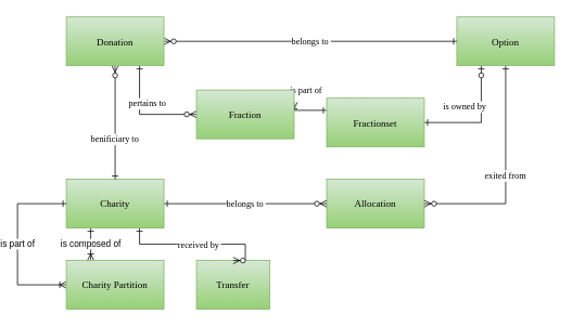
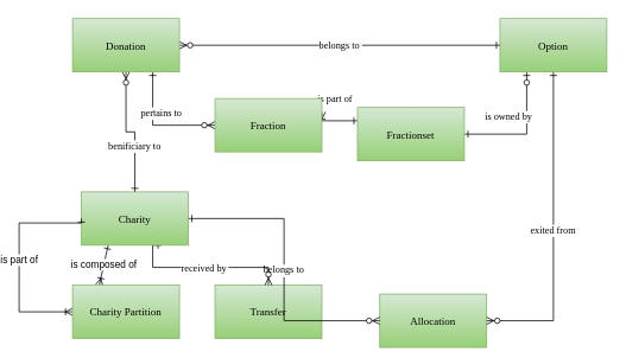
  <mxCell id="0" />
  <mxCell id="1" parent="0" />
- <mxCell id="2" value="Allocation" style="rounded=0;gradientColor=#97d077;fillColor=#d5e8d4;strokeColor=#82b366;fontFamily=Montserrat;" parent="1" vertex="1"><mxGeometry x="400" y="220" width="120" height="60" as="geometry" /></mxCell>
- <mxCell id="3" value="Transfer" style="rounded=0;gradientColor=#97d077;fillColor=#d5e8d4;strokeColor=#82b366;fontFamily=Montserrat;" parent="1" vertex="1"><mxGeometry x="240" y="320" width="90" height="60" as="geometry" /></mxCell>
+ <mxCell id="2" value="Allocation" style="rounded=0;gradientColor=#97d077;fillColor=#d5e8d4;strokeColor=#82b366;fontFamily=Montserrat;" parent="1" vertex="1"><mxGeometry x="425" y="330" width="120" height="60" as="geometry" /></mxCell>
+ <mxCell id="3" value="Transfer" style="rounded=0;gradientColor=#97d077;fillColor=#d5e8d4;strokeColor=#82b366;fontFamily=Montserrat;" parent="1" vertex="1"><mxGeometry x="240" y="320" width="120" height="60" as="geometry" /></mxCell>
  <mxCell id="4" value="is owned by" style="edgeStyle=orthogonalEdgeStyle;rounded=0;orthogonalLoop=1;jettySize=auto;exitX=1;exitY=0.5;exitDx=0;exitDy=0;entryX=0.25;entryY=1;entryDx=0;entryDy=0;startArrow=ERone;startFill=0;endArrow=ERzeroToOne;endFill=1;fontFamily=Montserrat;" parent="1" source="6" target="12" edge="1"><mxGeometry x="0.286" y="20" relative="1" as="geometry"><mxPoint as="offset" /></mxGeometry></mxCell>
  <mxCell id="5" value="is part of" style="edgeStyle=orthogonalEdgeStyle;rounded=0;orthogonalLoop=1;jettySize=auto;exitX=0;exitY=0.25;exitDx=0;exitDy=0;entryX=1;entryY=0.25;entryDx=0;entryDy=0;startArrow=ERone;startFill=0;endArrow=ERoneToMany;endFill=0;fontFamily=Montserrat;" parent="1" source="6" target="17" edge="1"><mxGeometry y="-25" relative="1" as="geometry"><Array as="points"><mxPoint x="380" y="135" /><mxPoint x="380" y="135" /></Array><mxPoint as="offset" /></mxGeometry></mxCell>
  <mxCell id="6" value="Fractionset" style="rounded=0;gradientColor=#97d077;fillColor=#d5e8d4;strokeColor=#82b366;fontFamily=Montserrat;" parent="1" vertex="1"><mxGeometry x="400" y="120" width="120" height="60" as="geometry" /></mxCell>
  <mxCell id="7" value="belongs to" style="edgeStyle=orthogonalEdgeStyle;rounded=0;orthogonalLoop=1;jettySize=auto;exitX=1;exitY=0.5;exitDx=0;exitDy=0;entryX=0;entryY=0.5;entryDx=0;entryDy=0;startArrow=ERone;startFill=0;endArrow=ERzeroToMany;endFill=1;fontFamily=Montserrat;" parent="1" source="10" target="2" edge="1"><mxGeometry relative="1" as="geometry" /></mxCell>
  <mxCell id="8" value="received by" style="edgeStyle=orthogonalEdgeStyle;rounded=0;orthogonalLoop=1;jettySize=auto;exitX=0.75;exitY=1;exitDx=0;exitDy=0;startArrow=ERone;startFill=0;endArrow=ERzeroToMany;endFill=1;fontFamily=Montserrat;entryX=0.5;entryY=0;entryDx=0;entryDy=0;" parent="1" edge="1" target="3" source="10"><mxGeometry relative="1" as="geometry"><mxPoint x="140" y="280" as="sourcePoint" /><mxPoint x="140" y="340" as="targetPoint" /><Array as="points"><mxPoint x="170" y="300" /><mxPoint x="300" y="300" /></Array></mxGeometry></mxCell>
  <mxCell id="9" value="is composed of" style="edgeStyle=none;html=1;exitX=0.25;exitY=1;exitDx=0;exitDy=0;entryX=0.25;entryY=0;entryDx=0;entryDy=0;startArrow=ERone;startFill=0;endArrow=ERoneToMany;endFill=0;" edge="1" parent="1" source="10" target="19"><mxGeometry relative="1" as="geometry" /></mxCell>
- <mxCell id="10" value="Charity" style="rounded=0;gradientColor=#97d077;fillColor=#d5e8d4;strokeColor=#82b366;fontFamily=Montserrat;" parent="1" vertex="1"><mxGeometry x="80" y="220" width="120" height="60" as="geometry" /></mxCell>
+ <mxCell id="10" value="Charity" style="rounded=0;gradientColor=#97d077;fillColor=#d5e8d4;strokeColor=#82b366;fontFamily=Montserrat;" parent="1" vertex="1"><mxGeometry x="90" y="215" width="120" height="60" as="geometry" /></mxCell>
  <mxCell id="11" value="exited from" style="edgeStyle=orthogonalEdgeStyle;rounded=0;orthogonalLoop=1;jettySize=auto;exitX=0.5;exitY=1;exitDx=0;exitDy=0;entryX=1;entryY=0.5;entryDx=0;entryDy=0;startArrow=ERone;startFill=0;endArrow=ERzeroToMany;endFill=1;fontFamily=Montserrat;" parent="1" source="12" target="2" edge="1"><mxGeometry relative="1" as="geometry" /></mxCell>
  <mxCell id="12" value="Option" style="rounded=0;gradientColor=#97d077;fillColor=#d5e8d4;strokeColor=#82b366;fontFamily=Montserrat;" parent="1" vertex="1"><mxGeometry x="560" y="20" width="120" height="60" as="geometry" /></mxCell>
  <mxCell id="13" value="belongs to" style="edgeStyle=orthogonalEdgeStyle;rounded=0;orthogonalLoop=1;jettySize=auto;exitX=1;exitY=0.5;exitDx=0;exitDy=0;entryX=0;entryY=0.5;entryDx=0;entryDy=0;endArrow=ERone;endFill=0;startArrow=ERzeroToMany;startFill=1;fontFamily=Montserrat;" parent="1" source="16" target="12" edge="1"><mxGeometry relative="1" as="geometry" /></mxCell>
  <mxCell id="14" value="benificiary to" style="edgeStyle=orthogonalEdgeStyle;rounded=0;orthogonalLoop=1;jettySize=auto;startArrow=ERzeroToMany;startFill=1;endArrow=ERone;endFill=0;fontFamily=Montserrat;" parent="1" source="16" target="10" edge="1"><mxGeometry x="0.286" relative="1" as="geometry"><mxPoint as="offset" /></mxGeometry></mxCell>
  <mxCell id="15" value="pertains to" style="edgeStyle=orthogonalEdgeStyle;rounded=0;orthogonalLoop=1;jettySize=auto;exitX=0.75;exitY=1;exitDx=0;exitDy=0;entryX=0;entryY=0.5;entryDx=0;entryDy=0;startArrow=ERone;startFill=0;endArrow=ERzeroToMany;endFill=1;fontFamily=Montserrat;" parent="1" source="16" target="17" edge="1"><mxGeometry x="-0.286" y="10" relative="1" as="geometry"><mxPoint as="offset" /></mxGeometry></mxCell>
  <mxCell id="16" value="Donation" style="rounded=0;gradientColor=#97d077;fillColor=#d5e8d4;strokeColor=#82b366;fontFamily=Montserrat;" parent="1" vertex="1"><mxGeometry x="80" y="20" width="120" height="60" as="geometry" /></mxCell>
  <mxCell id="17" value="Fraction" style="rounded=0;gradientColor=#97d077;fillColor=#d5e8d4;strokeColor=#82b366;fontFamily=Montserrat;" parent="1" vertex="1"><mxGeometry x="240" y="110" width="120" height="60" as="geometry" /></mxCell>
  <mxCell id="18" value="is part of" style="edgeStyle=orthogonalEdgeStyle;html=1;exitX=0;exitY=0.5;exitDx=0;exitDy=0;entryX=0;entryY=0.5;entryDx=0;entryDy=0;startArrow=ERoneToMany;startFill=0;endArrow=ERone;endFill=0;rounded=0;" edge="1" parent="1" source="19" target="10"><mxGeometry relative="1" as="geometry"><Array as="points"><mxPoint x="20" y="350" /><mxPoint x="20" y="250" /></Array></mxGeometry></mxCell>
  <mxCell id="19" value="Charity Partition" style="rounded=0;gradientColor=#97d077;fillColor=#d5e8d4;strokeColor=#82b366;fontFamily=Montserrat;" vertex="1" parent="1"><mxGeometry x="80" y="320" width="120" height="60" as="geometry" /></mxCell>
